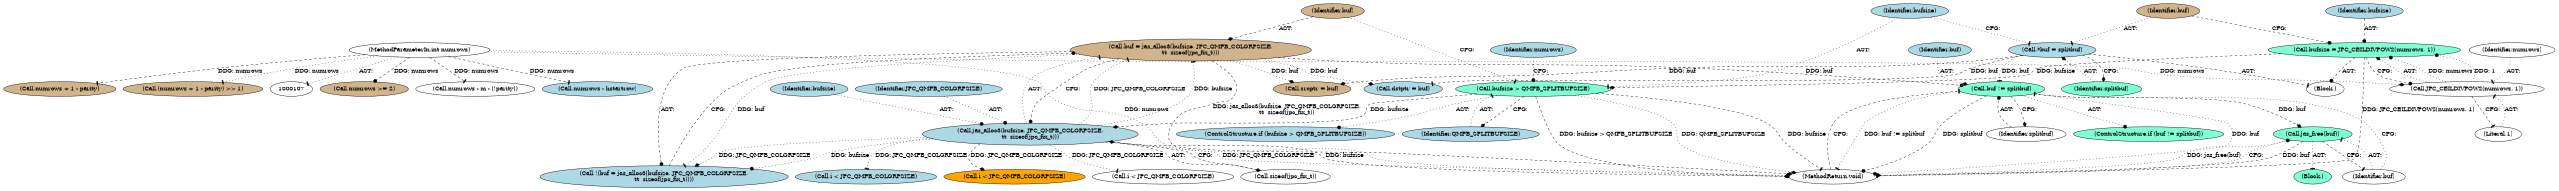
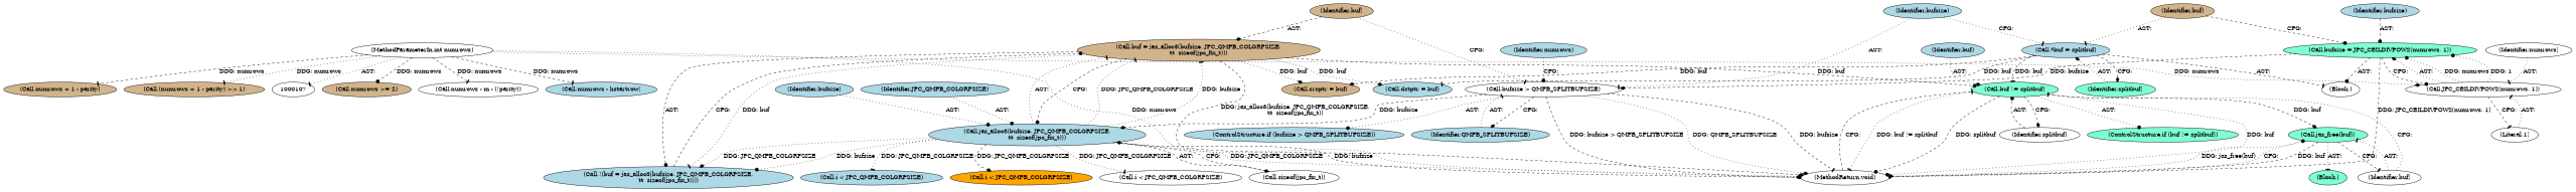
  digraph {
    node [fillcolor=lightblue style=filled]
    edge [arrowhead=tee style=dotted]
    n1 [fillcolor=aquamarine label="(Call,buf != splitbuf)"]
    n2 [fillcolor=aquamarine label="(Call,jas_free(buf))"]
    n3 [fillcolor=white label="(Identifier,splitbuf)"]
    n4 [fillcolor=aquamarine label="(ControlStructure,if (buf != splitbuf))"]
    n5 [fillcolor=white label="(MethodReturn,void)"]
    n6 [fillcolor=white label="(Identifier,buf)"]
    n7 [fillcolor=aquamarine label="(Block,)"]
    n8 [fillcolor=tan label="(Call,buf = jas_alloc3(bufsize, JPC_QMFB_COLGRPSIZE,\n\t\t  sizeof(jpc_fix_t)))"]
    n9 [label="(Call,jas_alloc3(bufsize, JPC_QMFB_COLGRPSIZE,\n\t\t  sizeof(jpc_fix_t)))"]
    n10 [label="(Call,!(buf = jas_alloc3(bufsize, JPC_QMFB_COLGRPSIZE,\n\t\t  sizeof(jpc_fix_t))))"]
    n11 [label="(Call,dstptr = buf)"]
    n12 [fillcolor=tan label="(Call,srcptr = buf)"]
    n13 [fillcolor=white label="(Call,i < JPC_QMFB_COLGRPSIZE)"]
    n14 [fillcolor=white label="(Call,sizeof(jpc_fix_t))"]
    n15 [label="(Call,i < JPC_QMFB_COLGRPSIZE)"]
    n16 [fillcolor=orange label="(Call,i < JPC_QMFB_COLGRPSIZE)"]
-   n17 [fillcolor=aquamarine label="(Call,bufsize > QMFB_SPLITBUFSIZE)"]
+   n17 [fillcolor=white label="(Call,bufsize > QMFB_SPLITBUFSIZE)"]
    n18 [label="(Identifier,QMFB_SPLITBUFSIZE)"]
    n19 [label="(ControlStructure,if (bufsize > QMFB_SPLITBUFSIZE))"]
    n20 [fillcolor=aquamarine label="(Call,bufsize = JPC_CEILDIVPOW2(numrows, 1))"]
    n21 [fillcolor=white label="(Call,JPC_CEILDIVPOW2(numrows, 1))"]
    n22 [fillcolor=white label="(Block,)"]
    n23 [fillcolor=white label="(Literal,1)"]
    n24 [fillcolor=tan label="(Call,numrows >= 2)"]
    n25 [fillcolor=white label="(MethodParameterIn,int numrows)"]
    n26 [fillcolor=white label="(Call,numrows - m - (!parity))"]
    n27 [fillcolor=tan label="(Call,numrows + 1 - parity)"]
    n28 [fillcolor=tan label="(Call,(numrows + 1 - parity) >> 1)"]
    n29 [label="(Call,numrows - hstartrow)"]
    1000107 [fillcolor=white]
    n31 [label="(Call,*buf = splitbuf)"]
    n32 [fillcolor=aquamarine label="(Identifier,splitbuf)"]
    n33 [label="(Identifier,bufsize)"]
    n34 [fillcolor=white label="(Identifier,numrows)"]
    n35 [label="(Identifier,bufsize)"]
    n36 [label="(Identifier,buf)"]
    n37 [label="(Identifier,numrows)"]
    n38 [label="(Identifier,bufsize)"]
    n39 [fillcolor=tan label="(Identifier,buf)"]
    n40 [label="(Identifier,JPC_QMFB_COLGRPSIZE)"]
    n41 [fillcolor=tan label="(Identifier,buf)"]
    n1 -> n2 [arrowhead=diamond label="DDG: buf" style=dashed]
    n1 -> n3 [arrowhead=diamond label="CFG: " style=dashed]
    n1 -> n4 [arrowhead=dot label="AST: "]
    n1 -> n5 [arrowhead=dot label="DDG: splitbuf" style=dashed]
    n1 -> n5 [arrowhead=dot label="DDG: buf"]
    n1 -> n5 [label="DDG: buf != splitbuf"]
    n2 -> n5 [label="DDG: buf" style=dashed]
    n2 -> n5 [arrowhead=diamond label="DDG: jas_free(buf)"]
    n2 -> n6 [label="CFG: " style=dashed]
    n2 -> n7 [label="AST: "]
    n3 -> n1 [arrowhead=dot label="AST: " style=dashed]
    n5 -> n1 [label="CFG: " style=dashed]
    n5 -> n2 [arrowhead=dot label="CFG: "]
    n6 -> n1 [label="CFG: "]
    n6 -> n2 [label="AST: "]
    n8 -> n1 [arrowhead=dot label="DDG: buf" style=dashed]
    n8 -> n5 [arrowhead=diamond label="DDG: jas_alloc3(bufsize, JPC_QMFB_COLGRPSIZE,\n\t\t  sizeof(jpc_fix_t))" style=dashed]
    n8 -> n9 [arrowhead=dot label="CFG: " style=dashed]
    n8 -> n10 [arrowhead=dot label="AST: " style=dashed]
    n8 -> n10 [label="DDG: buf"]
    n8 -> n11 [arrowhead=diamond label="DDG: buf"]
    n8 -> n12 [arrowhead=diamond label="DDG: buf"]
    n9 -> n5 [arrowhead=diamond label="DDG: bufsize" style=dashed]
    n9 -> n5 [arrowhead=dot label="DDG: JPC_QMFB_COLGRPSIZE"]
    n9 -> n8 [label="AST: "]
    n9 -> n8 [label="DDG: bufsize"]
    n9 -> n8 [label="DDG: JPC_QMFB_COLGRPSIZE"]
    n9 -> n10 [arrowhead=dot label="DDG: bufsize"]
    n9 -> n10 [arrowhead=diamond label="DDG: JPC_QMFB_COLGRPSIZE"]
    n9 -> n13 [label="DDG: JPC_QMFB_COLGRPSIZE"]
    n9 -> n14 [arrowhead=diamond label="CFG: " style=dashed]
    n9 -> n15 [label="DDG: JPC_QMFB_COLGRPSIZE"]
    n9 -> n16 [arrowhead=diamond label="DDG: JPC_QMFB_COLGRPSIZE" style=dashed]
    n10 -> n8 [arrowhead=dot label="CFG: " style=dashed]
    n14 -> n9 [arrowhead=diamond label="AST: " style=dashed]
    n17 -> n5 [label="DDG: bufsize" style=dashed]
    n17 -> n5 [arrowhead=dot label="DDG: bufsize > QMFB_SPLITBUFSIZE" style=dashed]
    n17 -> n5 [arrowhead=diamond label="DDG: QMFB_SPLITBUFSIZE"]
    n17 -> n9 [arrowhead=diamond label="DDG: bufsize" style=dashed]
    n17 -> n18 [arrowhead=diamond label="CFG: " style=dashed]
    n17 -> n19 [arrowhead=dot label="AST: "]
    n18 -> n17 [label="AST: "]
    n20 -> n5 [label="DDG: JPC_CEILDIVPOW2(numrows, 1)" style=dashed]
    n20 -> n17 [arrowhead=diamond label="DDG: bufsize" style=dashed]
    n20 -> n21 [arrowhead=dot label="CFG: " style=dashed]
    n20 -> n22 [arrowhead=dot label="AST: " style=dashed]
    n21 -> n20 [arrowhead=diamond label="AST: "]
    n21 -> n20 [arrowhead=dot label="DDG: numrows"]
    n21 -> n20 [arrowhead=dot label="DDG: 1"]
    n21 -> n23 [label="CFG: " style=dashed]
    n23 -> n21 [label="AST: "]
    n25 -> n5 [label="DDG: numrows"]
    n25 -> n21 [arrowhead=diamond label="DDG: numrows"]
    n25 -> n24 [arrowhead=dot label="DDG: numrows" style=dashed]
    n25 -> n26 [label="DDG: numrows" style=dashed]
    n25 -> n27 [label="DDG: numrows" style=dashed]
    n25 -> n28 [label="DDG: numrows"]
    n25 -> n29 [label="DDG: numrows" style=dashed]
    n25 -> 1000107 [label="AST: "]
-   n31 -> n1 [label="DDG: buf"]
+   n31 -> n1 [label="DDG: buf" style=dashed]
    n31 -> n11 [label="DDG: buf" style=dashed]
    n31 -> n12 [arrowhead=diamond label="DDG: buf" style=dashed]
    n31 -> n22 [label="AST: " style=dashed]
    n31 -> n32 [arrowhead=diamond label="CFG: " style=dashed]
    n32 -> n31 [arrowhead=diamond label="AST: "]
    n33 -> n9 [arrowhead=dot label="AST: "]
    n34 -> n21 [label="AST: "]
    n35 -> n20 [arrowhead=dot label="AST: " style=dashed]
    n36 -> n1 [arrowhead=diamond label="AST: "]
    n37 -> n17 [arrowhead=dot label="CFG: "]
    n38 -> n17 [label="AST: "]
    n38 -> n31 [label="CFG: "]
    n39 -> n20 [arrowhead=dot label="CFG: " style=dashed]
    n39 -> n31 [label="AST: "]
    n40 -> n9 [arrowhead=dot label="AST: "]
    n41 -> n8 [arrowhead=diamond label="AST: " style=dashed]
    n41 -> n17 [label="CFG: "]
  }
